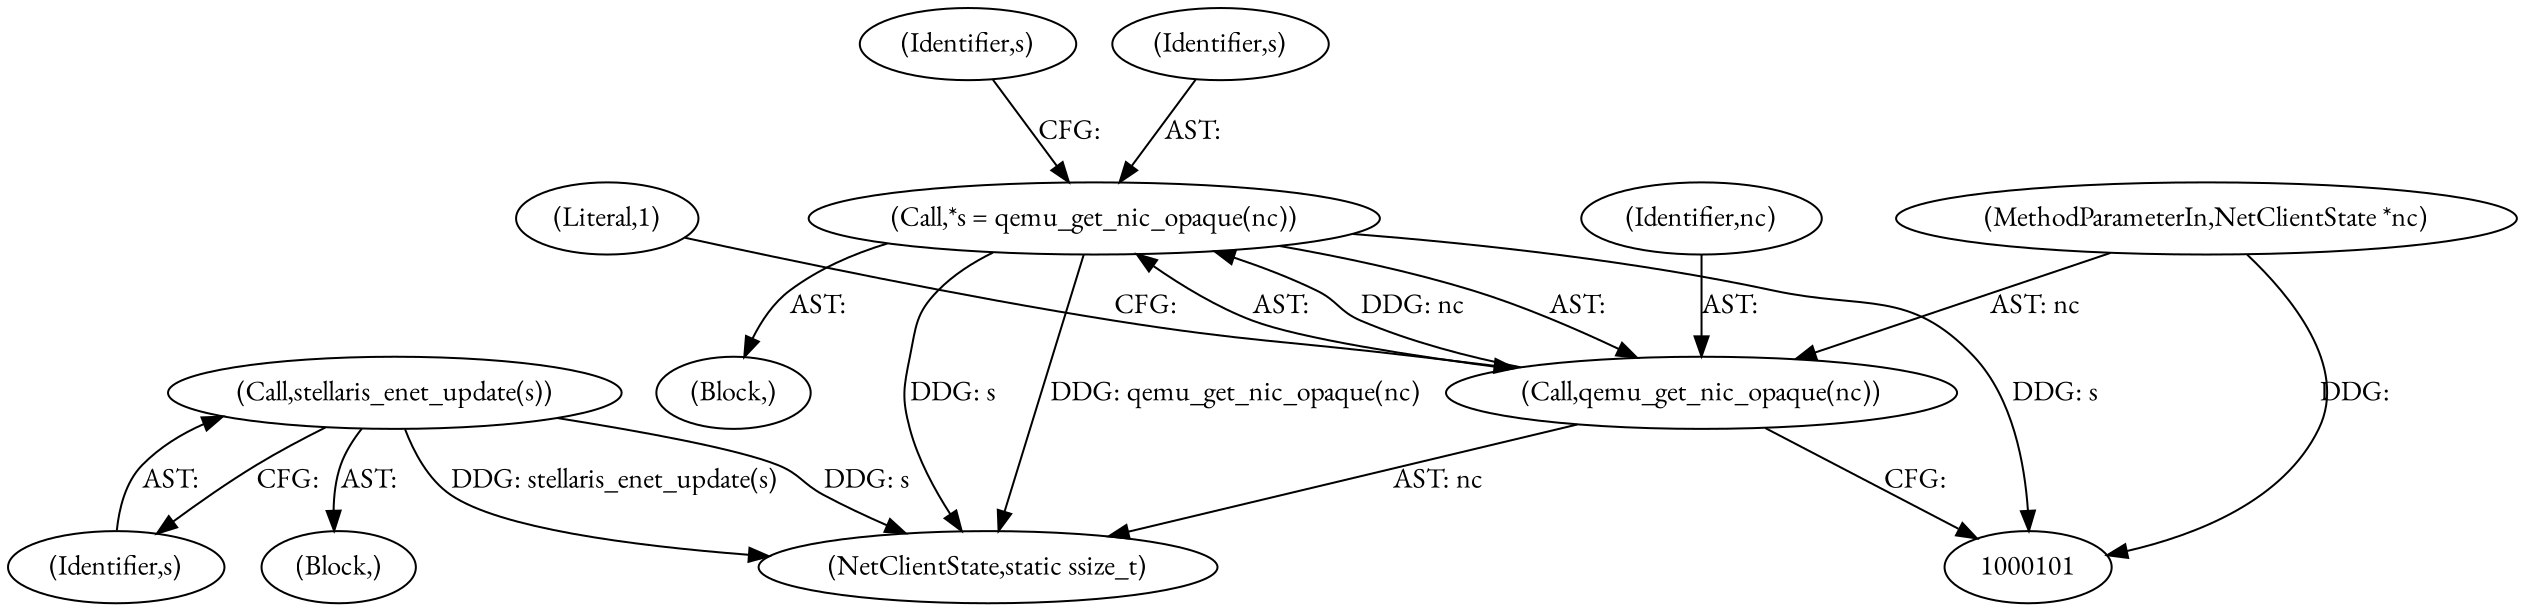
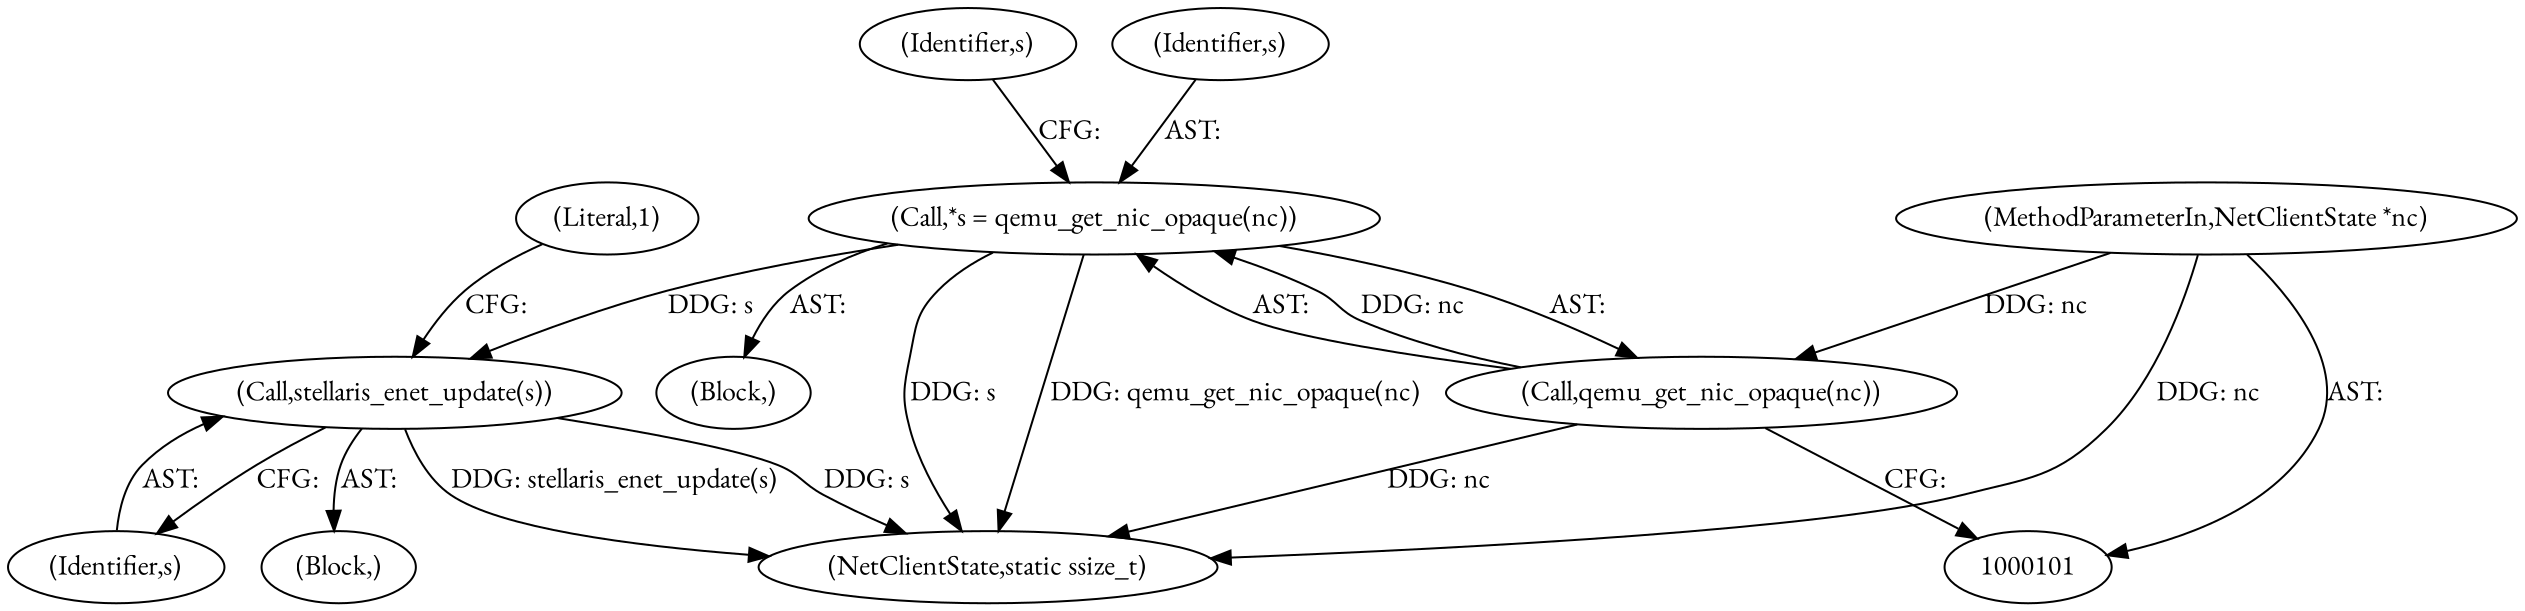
  digraph {
    fontname="EB Garamond"
    node [fontname="EB Garamond"]
    edge [fontname="EB Garamond"]
    n1 [label="(Call,stellaris_enet_update(s))"]
    n2 [label="(Block,)"]
    n3 [label="(NetClientState,static ssize_t)"]
    n4 [label="(Identifier,s)"]
    n5 [label="(Call,*s = qemu_get_nic_opaque(nc))"]
    n6 [label="(Call,qemu_get_nic_opaque(nc))"]
    n7 [label="(Block,)"]
    1000101
-   n9 [label="(Identifier,nc)"]
    n10 [label="(MethodParameterIn,NetClientState *nc)"]
    n11 [label="(Identifier,s)"]
    n12 [label="(Literal,1)"]
    n13 [label="(Identifier,s)"]
    n1 -> n2 [label="AST: "]
    n1 -> n3 [label="DDG: stellaris_enet_update(s)"]
    n1 -> n3 [label="DDG: s"]
    n1 -> n4 [label="CFG: "]
    n4 -> n1 [label="AST: "]
-   n5 -> 1000101 [label="DDG: s"]
+   n5 -> n1 [label="DDG: s"]
    n5 -> n3 [label="DDG: s"]
    n5 -> n3 [label="DDG: qemu_get_nic_opaque(nc)"]
    n5 -> n6 [label="AST: "]
    n5 -> n7 [label="AST: "]
-   n6 -> n3 [label="AST: nc"]
+   n6 -> n3 [label="DDG: nc"]
    n6 -> n5 [label="AST: "]
    n6 -> n5 [label="DDG: nc"]
    n6 -> 1000101 [label="CFG: "]
-   n9 -> n6 [label="AST: "]
-   n10 -> n6 [label="AST: nc"]
-   n10 -> 1000101 [label="DDG: "]
+   n10 -> n3 [label="DDG: nc"]
+   n10 -> n6 [label="DDG: nc"]
+   n10 -> 1000101 [label="AST: "]
    n11 -> n5 [label="CFG: "]
-   n12 -> n6 [label="CFG: "]
+   n12 -> n1 [label="CFG: "]
    n13 -> n5 [label="AST: "]
  }
